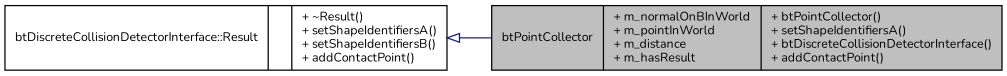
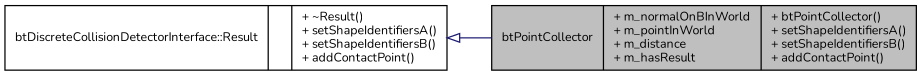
  digraph {
    rankdir=LR
    fontname=Nunito
    node [color=black fontname=Nunito fontsize=10 shape=record style=filled]
-   n1 [fillcolor=grey75 fontcolor=black height=0.2 label="{btPointCollector\n|+ m_normalOnBInWorld\l+ m_pointInWorld\l+ m_distance\l+ m_hasResult\l|+ btPointCollector()\l+ setShapeIdentifiersA()\l+ btDiscreteCollisionDetectorInterface()\l+ addContactPoint()\l}" width=0.4]
+   n1 [fillcolor=grey75 fontcolor=black height=0.2 label="{btPointCollector\n|+ m_normalOnBInWorld\l+ m_pointInWorld\l+ m_distance\l+ m_hasResult\l|+ btPointCollector()\l+ setShapeIdentifiersA()\l+ setShapeIdentifiersB()\l+ addContactPoint()\l}" width=0.4]
    n2 [fillcolor=white height=0.2 label="{btDiscreteCollisionDetectorInterface::Result\n||+ ~Result()\l+ setShapeIdentifiersA()\l+ setShapeIdentifiersB()\l+ addContactPoint()\l}" width=0.4]
    n2 -> n1 [arrowtail=empty color=midnightblue dir=back fontname=Nunito fontsize=10 labelfontname=Helvetica labelfontsize=10 style=solid]
  }
